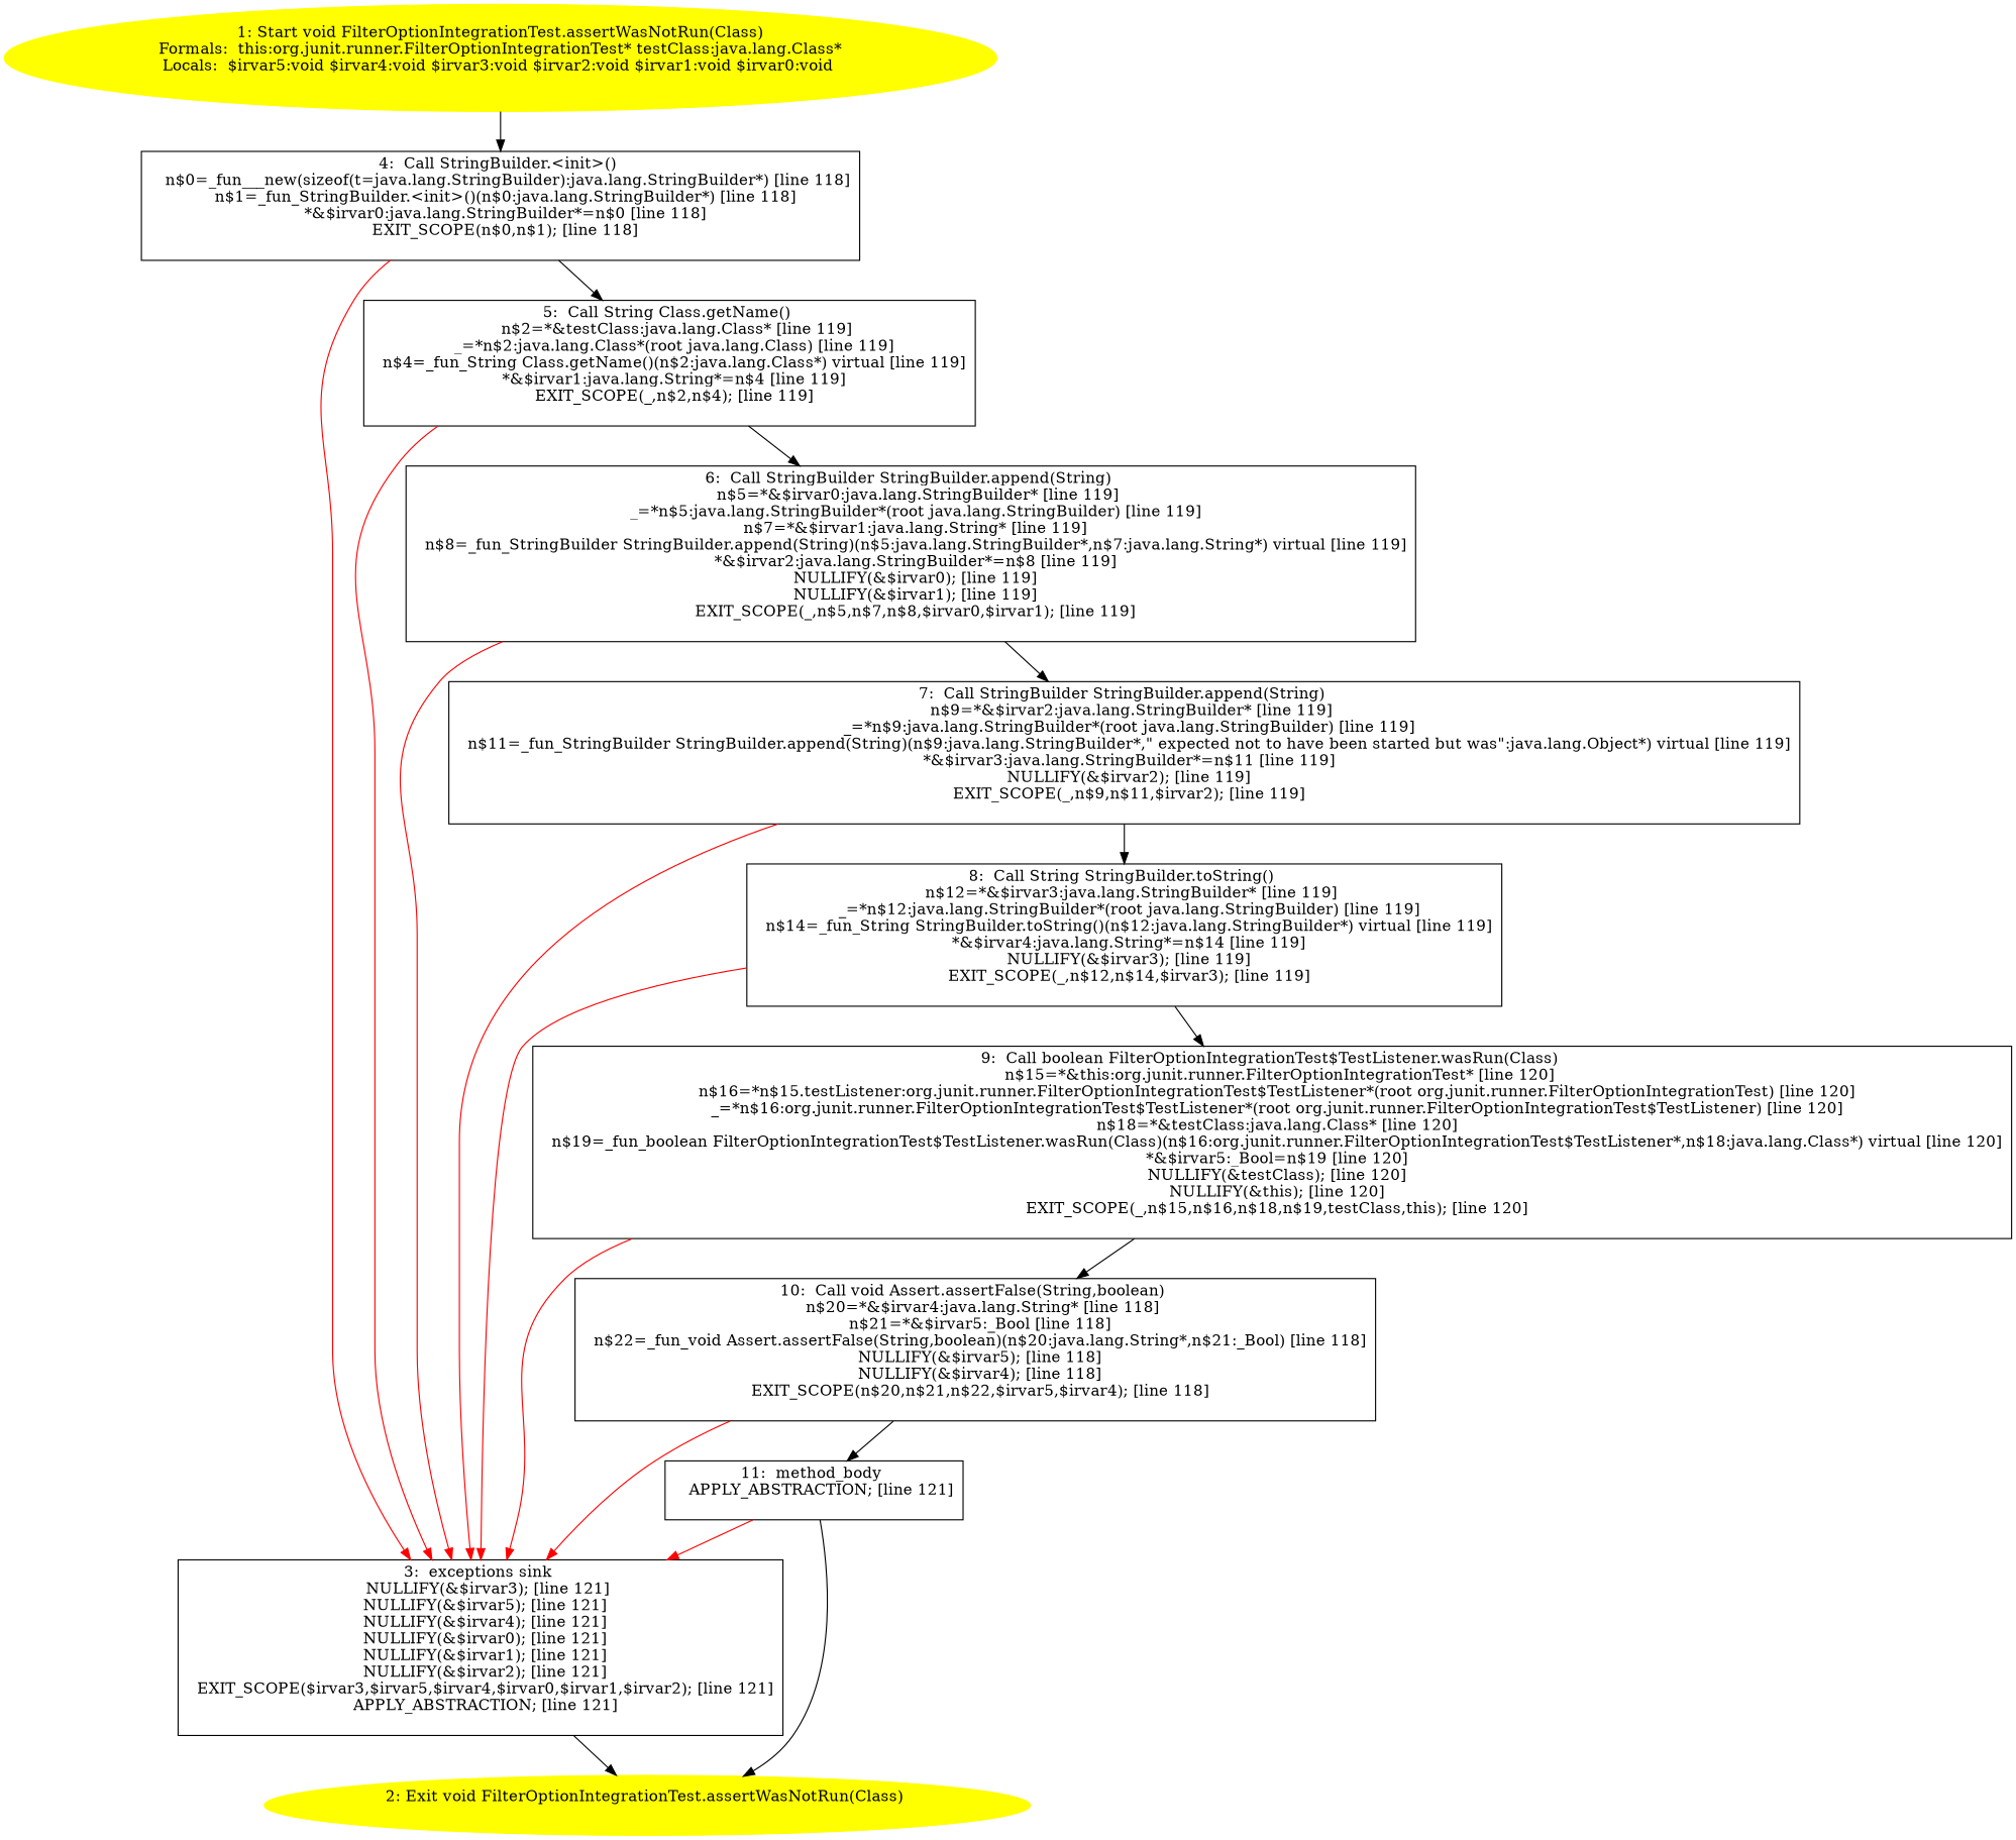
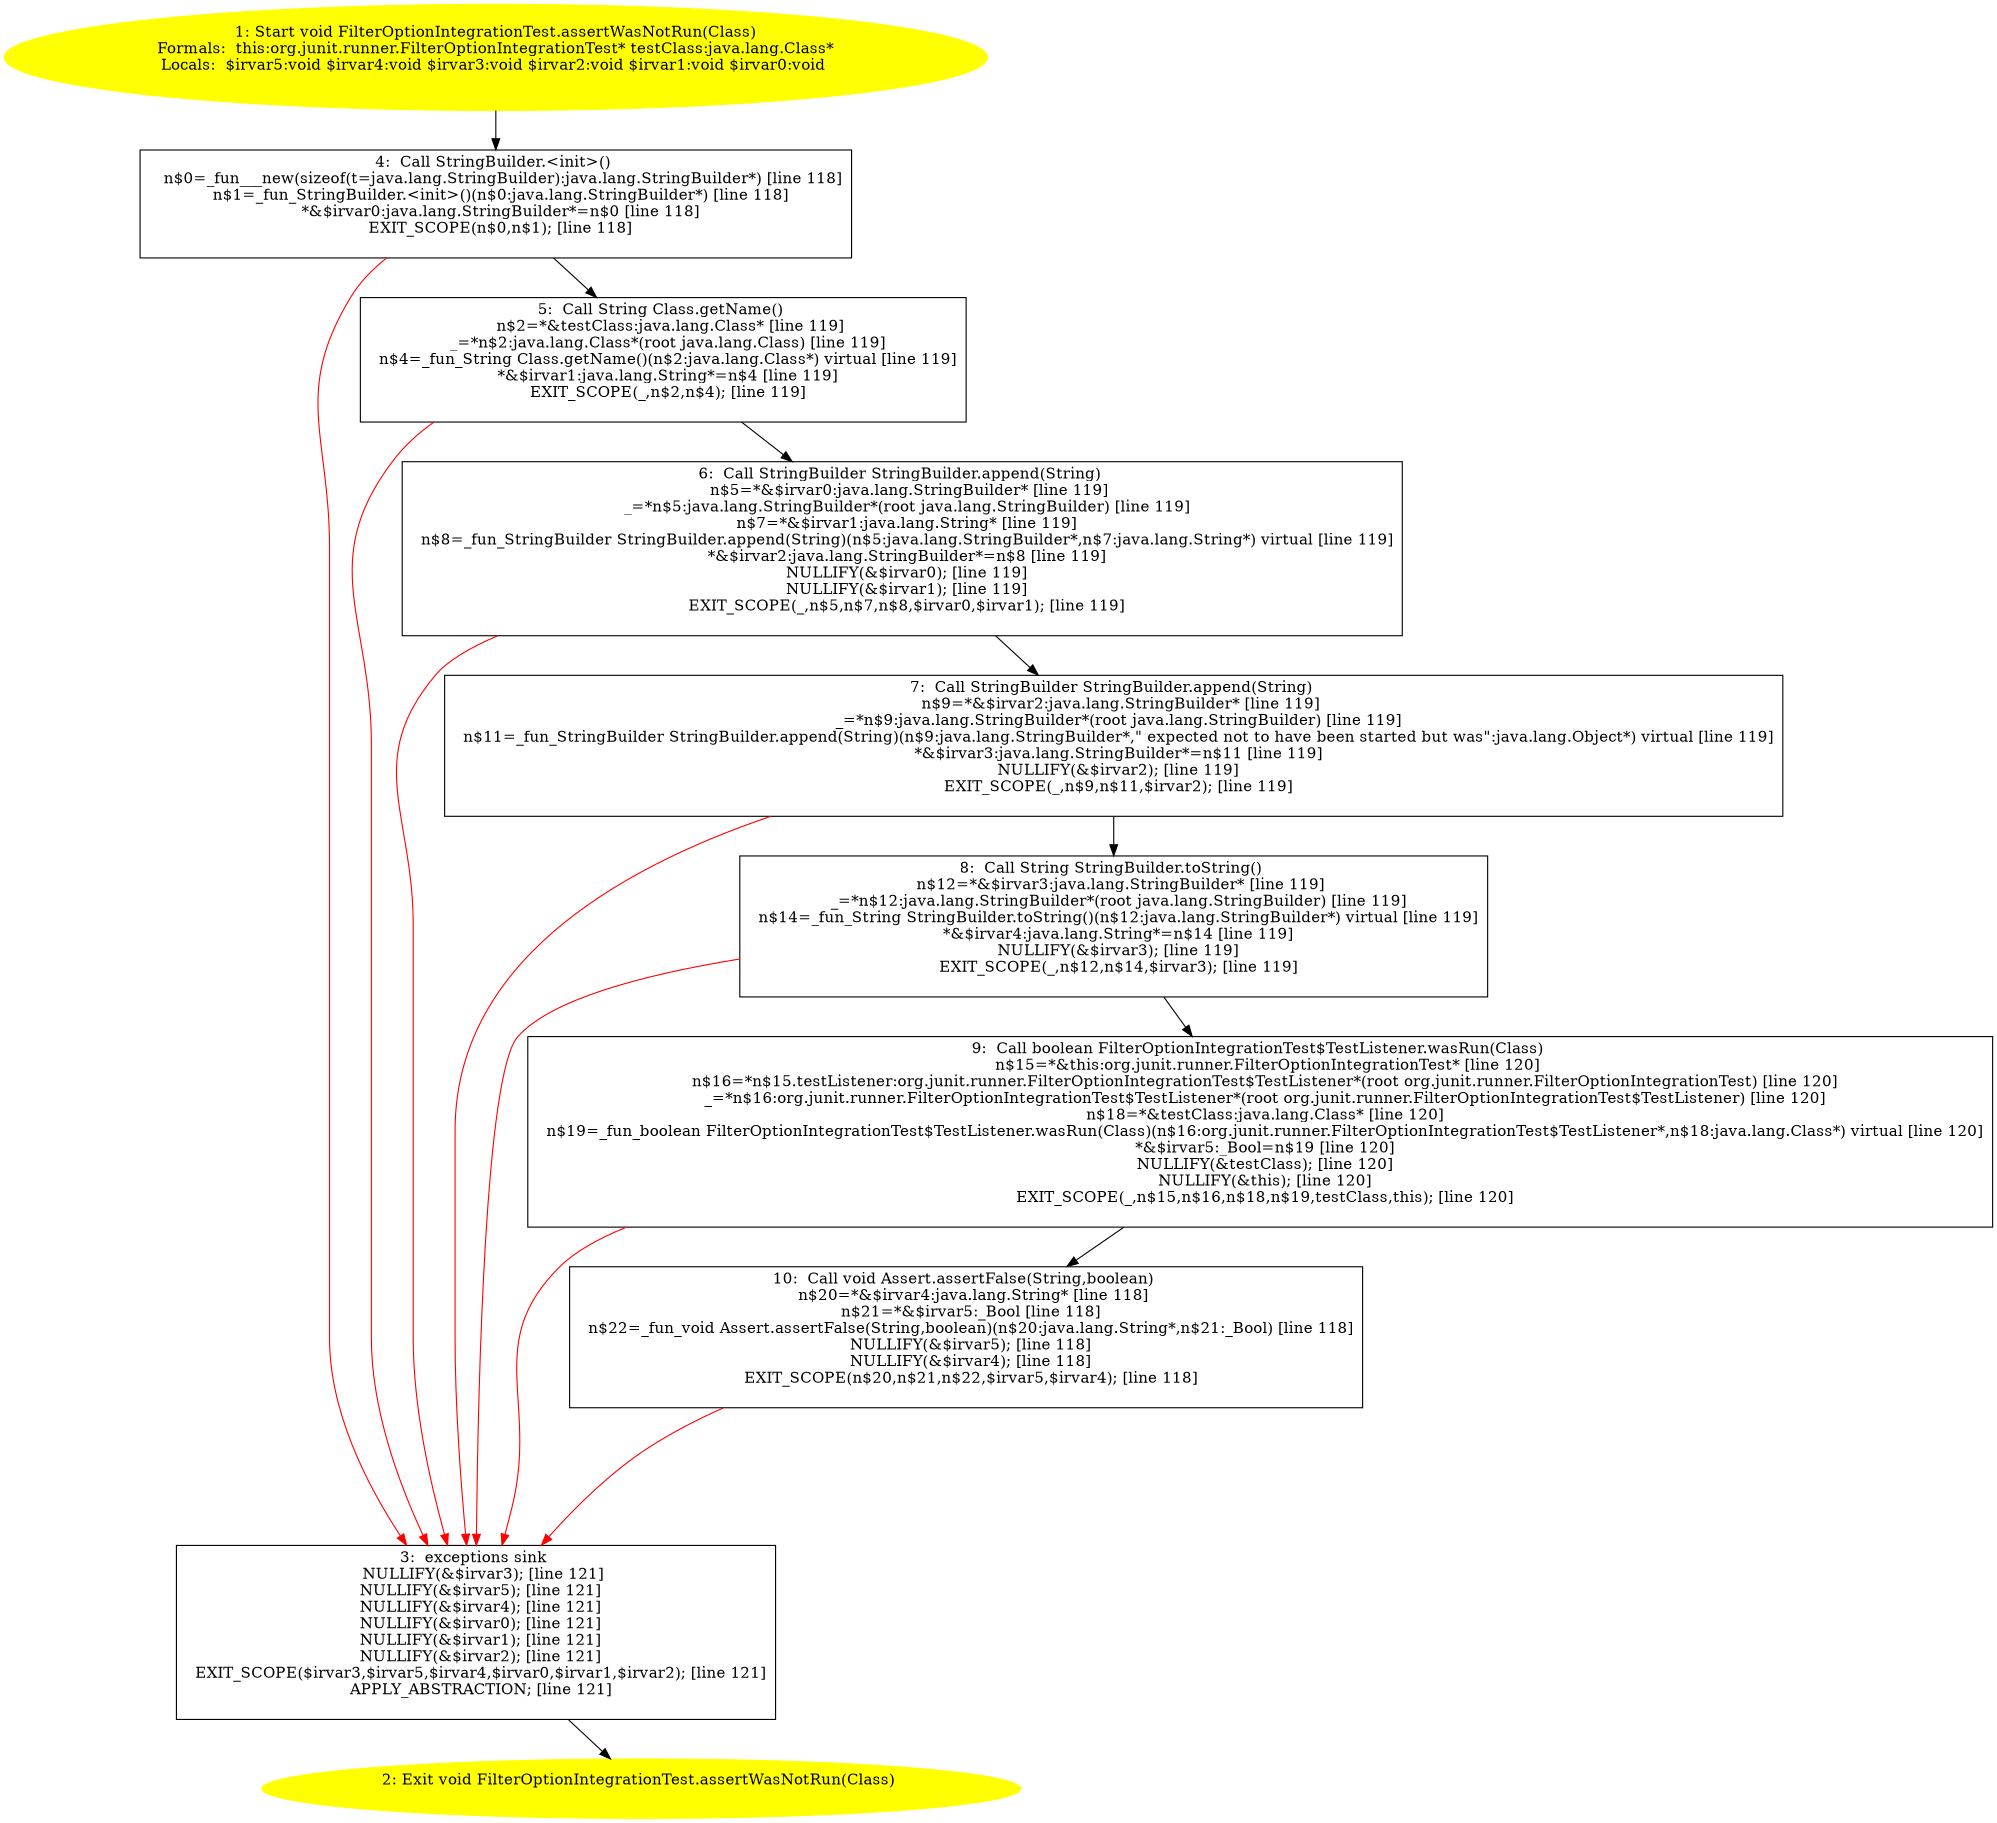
  digraph {
    node [shape=box]
    n1 [color=yellow label="1: Start void FilterOptionIntegrationTest.assertWasNotRun(Class)\nFormals:  this:org.junit.runner.FilterOptionIntegrationTest* testClass:java.lang.Class*\nLocals:  $irvar5:void $irvar4:void $irvar3:void $irvar2:void $irvar1:void $irvar0:void \n  " style=filled shape=""]
    n2 [label="4:  Call StringBuilder.<init>() \n   n$0=_fun___new(sizeof(t=java.lang.StringBuilder):java.lang.StringBuilder*) [line 118]\n  n$1=_fun_StringBuilder.<init>()(n$0:java.lang.StringBuilder*) [line 118]\n  *&$irvar0:java.lang.StringBuilder*=n$0 [line 118]\n  EXIT_SCOPE(n$0,n$1); [line 118]\n "]
    n3 [label="3:  exceptions sink \n   NULLIFY(&$irvar3); [line 121]\n  NULLIFY(&$irvar5); [line 121]\n  NULLIFY(&$irvar4); [line 121]\n  NULLIFY(&$irvar0); [line 121]\n  NULLIFY(&$irvar1); [line 121]\n  NULLIFY(&$irvar2); [line 121]\n  EXIT_SCOPE($irvar3,$irvar5,$irvar4,$irvar0,$irvar1,$irvar2); [line 121]\n  APPLY_ABSTRACTION; [line 121]\n "]
    n4 [label="5:  Call String Class.getName() \n   n$2=*&testClass:java.lang.Class* [line 119]\n  _=*n$2:java.lang.Class*(root java.lang.Class) [line 119]\n  n$4=_fun_String Class.getName()(n$2:java.lang.Class*) virtual [line 119]\n  *&$irvar1:java.lang.String*=n$4 [line 119]\n  EXIT_SCOPE(_,n$2,n$4); [line 119]\n "]
    n5 [color=yellow label="2: Exit void FilterOptionIntegrationTest.assertWasNotRun(Class) \n  " style=filled shape=""]
    n6 [label="6:  Call StringBuilder StringBuilder.append(String) \n   n$5=*&$irvar0:java.lang.StringBuilder* [line 119]\n  _=*n$5:java.lang.StringBuilder*(root java.lang.StringBuilder) [line 119]\n  n$7=*&$irvar1:java.lang.String* [line 119]\n  n$8=_fun_StringBuilder StringBuilder.append(String)(n$5:java.lang.StringBuilder*,n$7:java.lang.String*) virtual [line 119]\n  *&$irvar2:java.lang.StringBuilder*=n$8 [line 119]\n  NULLIFY(&$irvar0); [line 119]\n  NULLIFY(&$irvar1); [line 119]\n  EXIT_SCOPE(_,n$5,n$7,n$8,$irvar0,$irvar1); [line 119]\n "]
    n7 [label="7:  Call StringBuilder StringBuilder.append(String) \n   n$9=*&$irvar2:java.lang.StringBuilder* [line 119]\n  _=*n$9:java.lang.StringBuilder*(root java.lang.StringBuilder) [line 119]\n  n$11=_fun_StringBuilder StringBuilder.append(String)(n$9:java.lang.StringBuilder*,\" expected not to have been started but was\":java.lang.Object*) virtual [line 119]\n  *&$irvar3:java.lang.StringBuilder*=n$11 [line 119]\n  NULLIFY(&$irvar2); [line 119]\n  EXIT_SCOPE(_,n$9,n$11,$irvar2); [line 119]\n "]
    n8 [label="8:  Call String StringBuilder.toString() \n   n$12=*&$irvar3:java.lang.StringBuilder* [line 119]\n  _=*n$12:java.lang.StringBuilder*(root java.lang.StringBuilder) [line 119]\n  n$14=_fun_String StringBuilder.toString()(n$12:java.lang.StringBuilder*) virtual [line 119]\n  *&$irvar4:java.lang.String*=n$14 [line 119]\n  NULLIFY(&$irvar3); [line 119]\n  EXIT_SCOPE(_,n$12,n$14,$irvar3); [line 119]\n "]
    n9 [label="9:  Call boolean FilterOptionIntegrationTest$TestListener.wasRun(Class) \n   n$15=*&this:org.junit.runner.FilterOptionIntegrationTest* [line 120]\n  n$16=*n$15.testListener:org.junit.runner.FilterOptionIntegrationTest$TestListener*(root org.junit.runner.FilterOptionIntegrationTest) [line 120]\n  _=*n$16:org.junit.runner.FilterOptionIntegrationTest$TestListener*(root org.junit.runner.FilterOptionIntegrationTest$TestListener) [line 120]\n  n$18=*&testClass:java.lang.Class* [line 120]\n  n$19=_fun_boolean FilterOptionIntegrationTest$TestListener.wasRun(Class)(n$16:org.junit.runner.FilterOptionIntegrationTest$TestListener*,n$18:java.lang.Class*) virtual [line 120]\n  *&$irvar5:_Bool=n$19 [line 120]\n  NULLIFY(&testClass); [line 120]\n  NULLIFY(&this); [line 120]\n  EXIT_SCOPE(_,n$15,n$16,n$18,n$19,testClass,this); [line 120]\n "]
    n10 [label="10:  Call void Assert.assertFalse(String,boolean) \n   n$20=*&$irvar4:java.lang.String* [line 118]\n  n$21=*&$irvar5:_Bool [line 118]\n  n$22=_fun_void Assert.assertFalse(String,boolean)(n$20:java.lang.String*,n$21:_Bool) [line 118]\n  NULLIFY(&$irvar5); [line 118]\n  NULLIFY(&$irvar4); [line 118]\n  EXIT_SCOPE(n$20,n$21,n$22,$irvar5,$irvar4); [line 118]\n "]
-   n11 [label="11:  method_body \n   APPLY_ABSTRACTION; [line 121]\n "]
    n1 -> n2
    n2 -> n3 [color=red]
    n2 -> n4
    n3 -> n5
    n4 -> n3 [color=red]
    n4 -> n6
    n6 -> n3 [color=red]
    n6 -> n7
    n7 -> n3 [color=red]
    n7 -> n8
    n8 -> n3 [color=red]
    n8 -> n9
    n9 -> n3 [color=red]
    n9 -> n10
    n10 -> n3 [color=red]
-   n10 -> n11
-   n11 -> n3 [color=red]
-   n11 -> n5
  }
